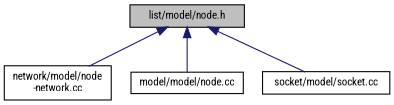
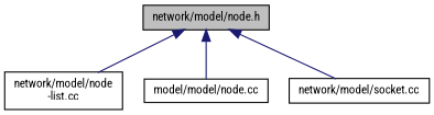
  digraph {
    fontname="Roboto Condensed"
    node [color=black fillcolor=white fontname="Roboto Condensed" fontsize=10 shape=record style=filled]
    edge [color=midnightblue dir=back fontname="Roboto Condensed" fontsize=10 labelfontname=Helvetica labelfontsize=10 style=solid]
-   n1 [fillcolor=grey75 fontcolor=black height=0.2 label="list/model/node.h" width=0.4]
-   n2 [height=0.2 label="network/model/node\l-network.cc" width=0.4]
+   n1 [fillcolor=grey75 fontcolor=black height=0.2 label="network/model/node.h" width=0.4]
+   n2 [height=0.2 label="network/model/node\l-list.cc" width=0.4]
    n3 [height=0.2 label="model/model/node.cc" width=0.4]
-   n4 [height=0.2 label="socket/model/socket.cc" width=0.4]
+   n4 [height=0.2 label="network/model/socket.cc" width=0.4]
    n1 -> n2
    n1 -> n3
    n1 -> n4
  }
